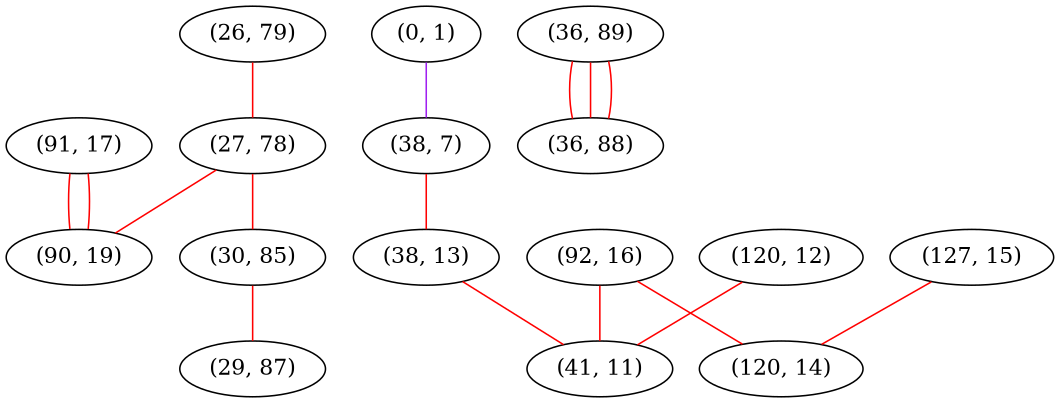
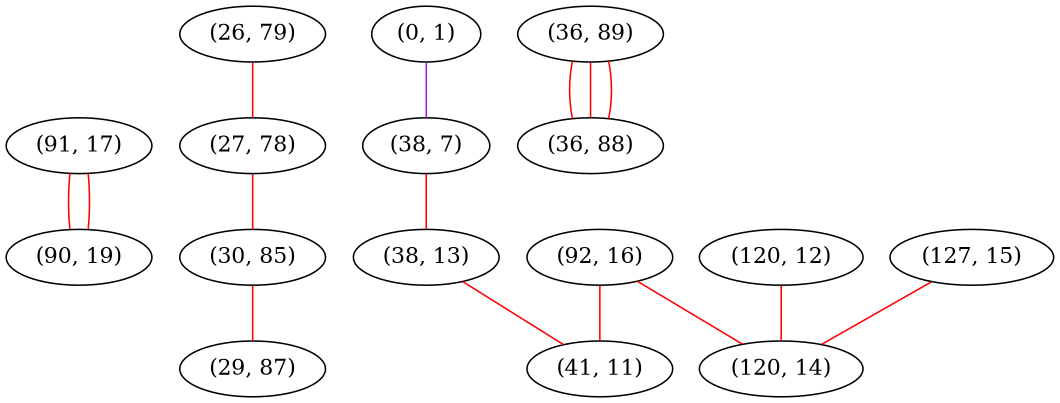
  graph {
    edge [color=red weight=1]
    "(26, 79)"
    "(27, 78)"
    "(90, 19)"
    "(30, 85)"
    "(91, 17)"
    "(92, 16)"
    "(41, 11)"
    "(120, 14)"
    n9 [label="(0, 1)"]
    "(38, 7)"
    "(38, 13)"
    "(29, 87)"
    "(120, 12)"
    "(127, 15)"
    "(36, 89)"
    "(36, 88)"
    "(26, 79)" -- "(27, 78)"
-   "(27, 78)" -- "(90, 19)"
    "(27, 78)" -- "(30, 85)"
    "(30, 85)" -- "(29, 87)"
    "(91, 17)" -- "(90, 19)"
    "(91, 17)" -- "(90, 19)"
    "(92, 16)" -- "(41, 11)"
    "(92, 16)" -- "(120, 14)"
    n9 -- "(38, 7)" [color=purple weight=4]
    "(38, 7)" -- "(38, 13)"
    "(38, 13)" -- "(41, 11)"
-   "(120, 12)" -- "(41, 11)"
+   "(120, 12)" -- "(120, 14)"
    "(127, 15)" -- "(120, 14)"
    "(36, 89)" -- "(36, 88)"
    "(36, 89)" -- "(36, 88)"
    "(36, 89)" -- "(36, 88)"
  }
